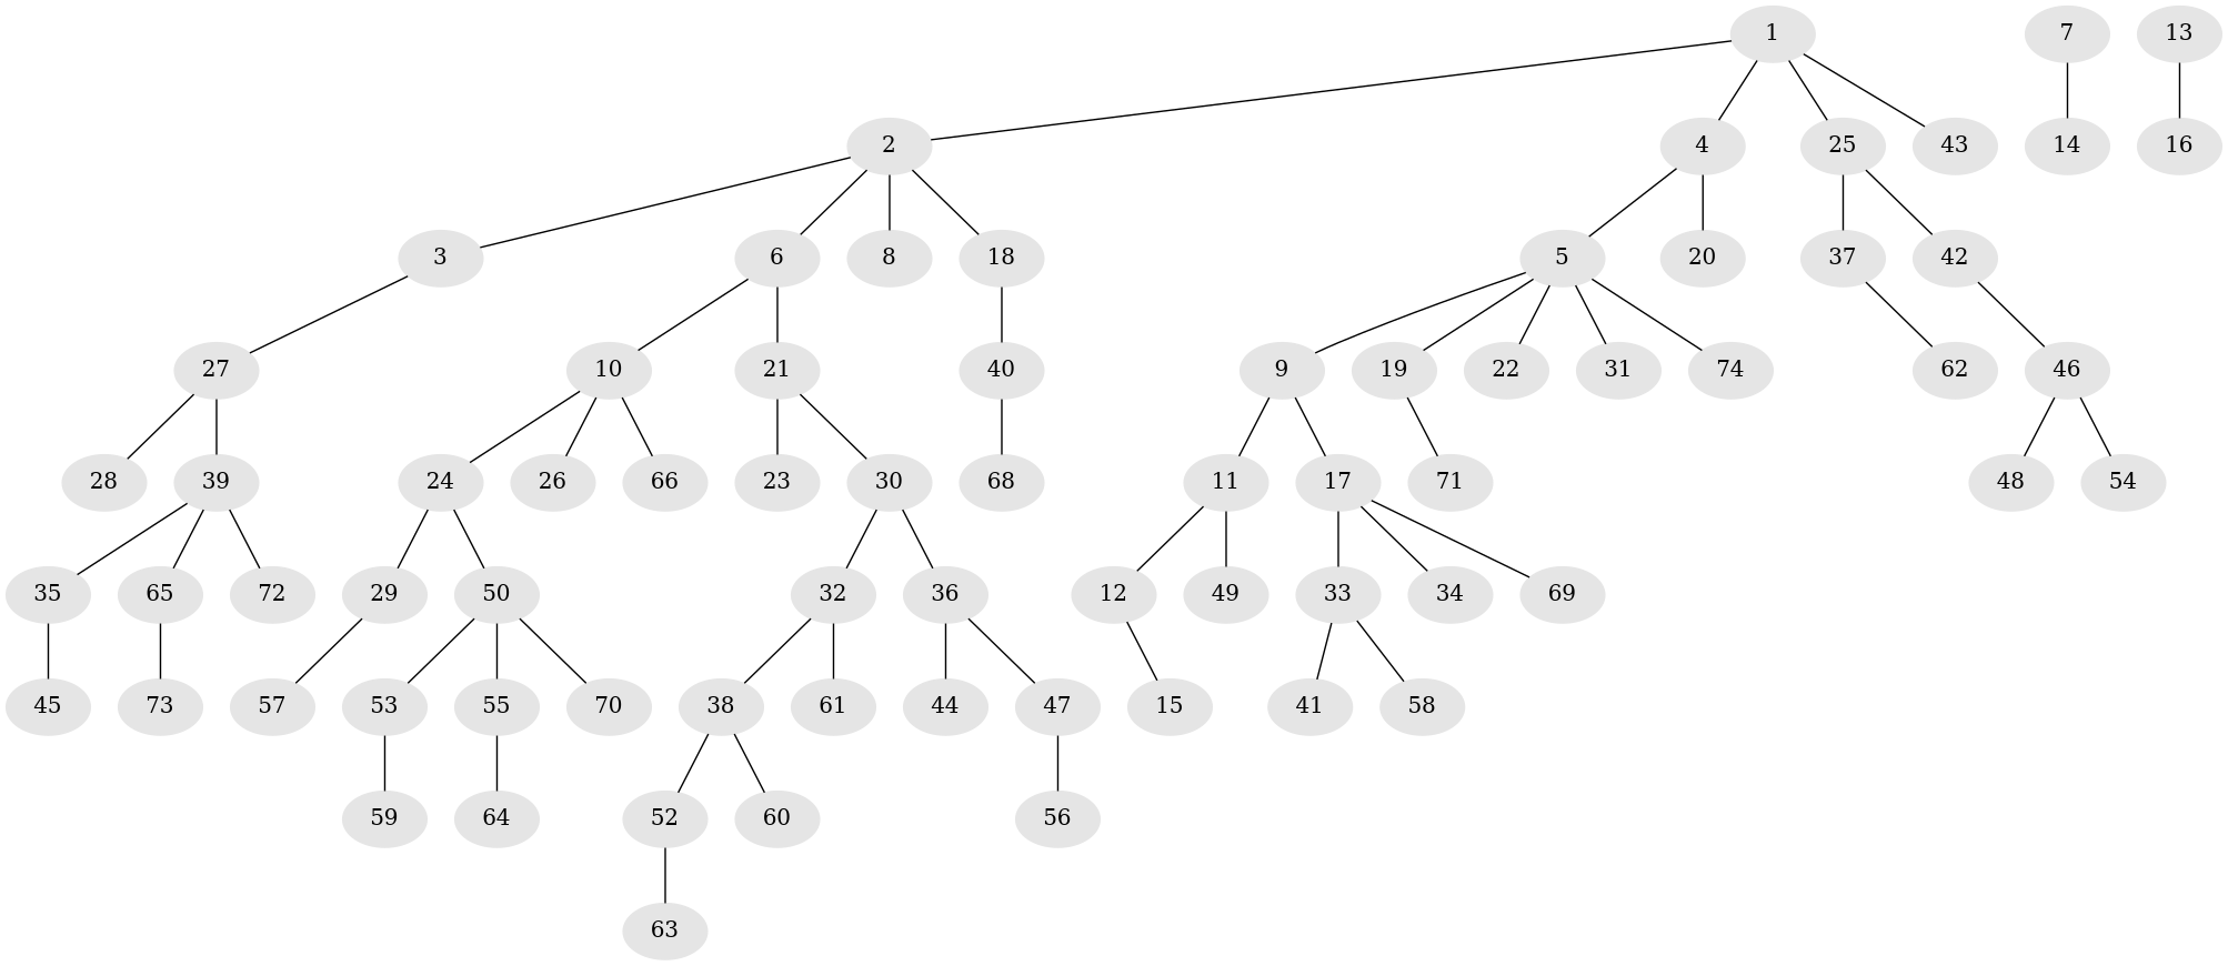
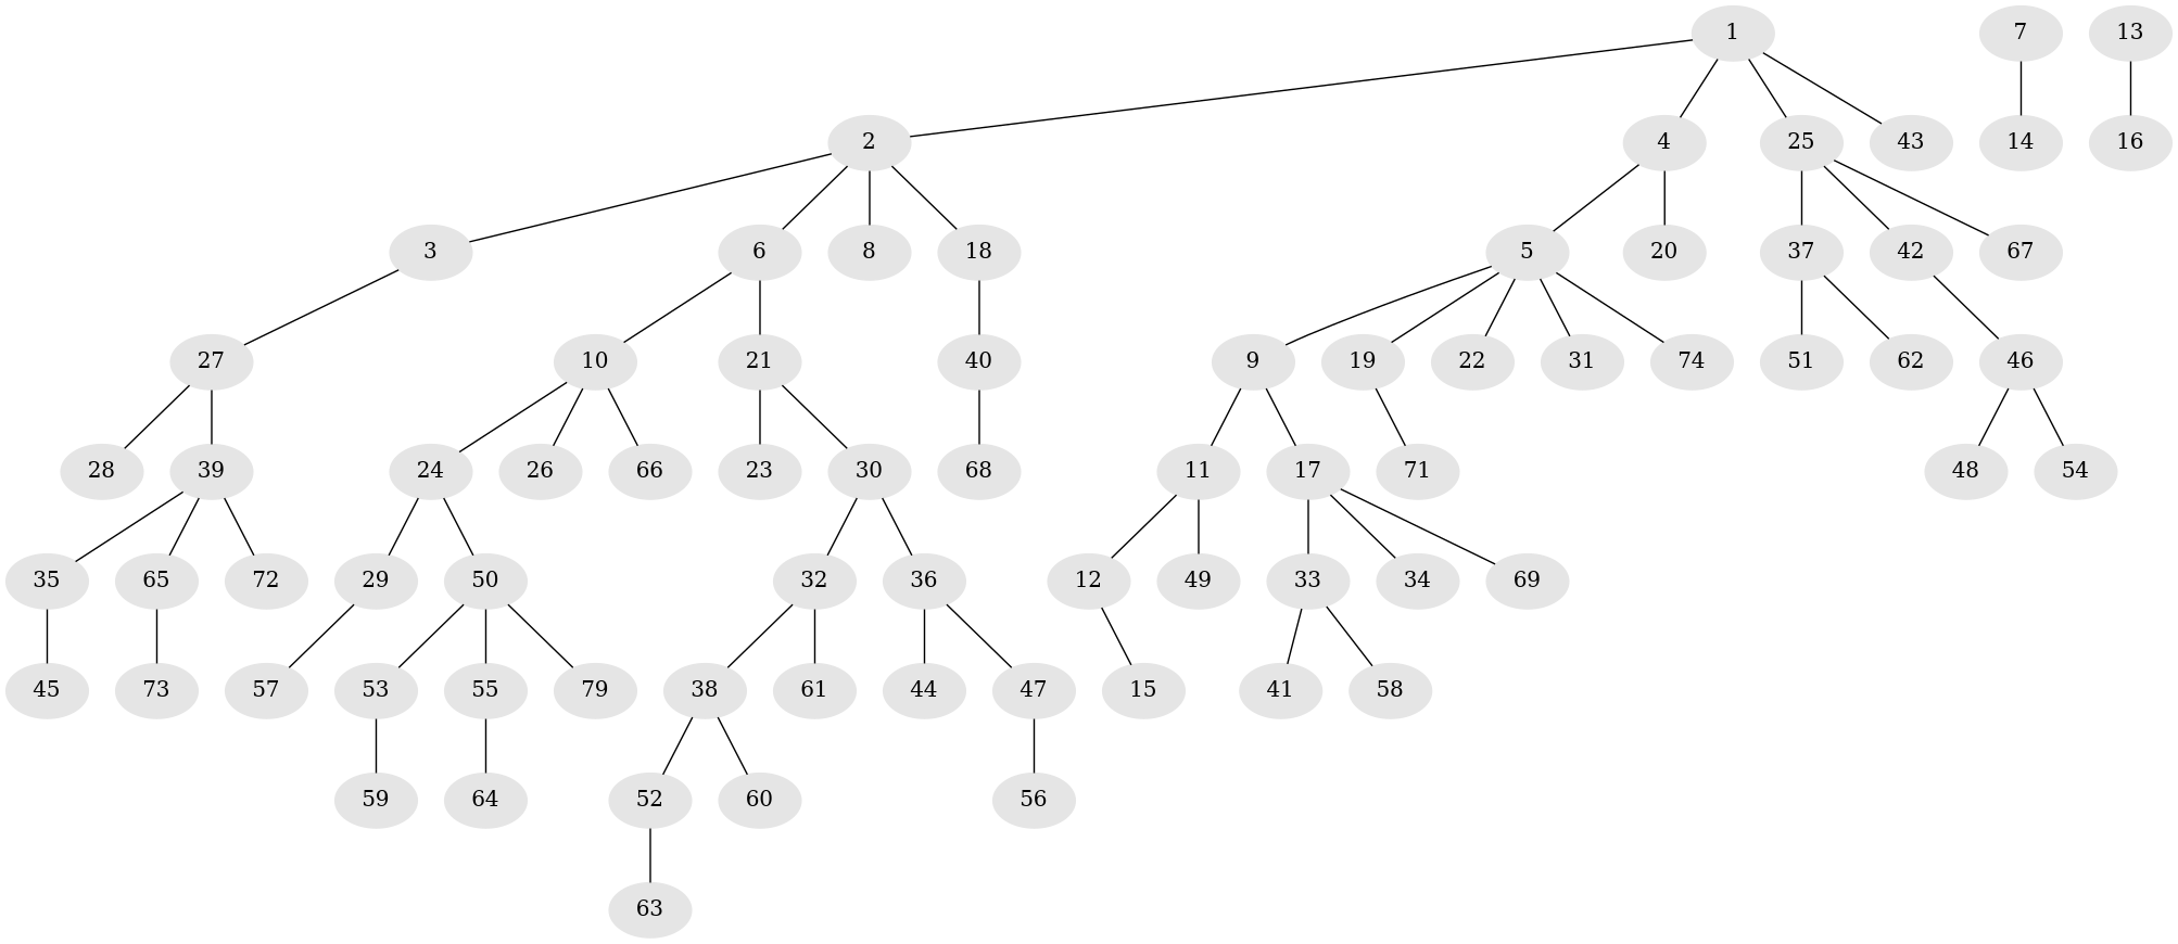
  graph {
    node [color=gray90 style=filled]
    1
    2
    4
    25
    43
    3
    6
    8
    18
    5
    20
    37
    42
+   67
    27
    10
    21
    40
    28
    39
    9
    19
    22
    31
    74
    7
    14
    11
    17
    71
    24
    26
    66
    13
    16
    23
    30
    12
    49
    33
    34
    69
    29
    50
    15
    41
    58
    68
    32
    36
    57
    53
    55
-   70
+   70 [label=79]
+   51
    62
    46
    35
    45
    65
    72
    38
    61
    44
    47
    52
    60
    56
    63
    73
    48
    54
    59
    64
    1 -- 2
    1 -- 4
    1 -- 25
    1 -- 43
    2 -- 3
    2 -- 6
    2 -- 8
    2 -- 18
    4 -- 5
    4 -- 20
    25 -- 37
    25 -- 42
+   25 -- 67
    3 -- 27
    6 -- 10
    6 -- 21
    18 -- 40
    5 -- 9
    5 -- 19
    5 -- 22
    5 -- 31
    5 -- 74
+   37 -- 51
    37 -- 62
    42 -- 46
    27 -- 28
    27 -- 39
    10 -- 24
    10 -- 26
    10 -- 66
    21 -- 23
    21 -- 30
    40 -- 68
    39 -- 35
    39 -- 65
    39 -- 72
    9 -- 11
    9 -- 17
    19 -- 71
    7 -- 14
    11 -- 12
    11 -- 49
    17 -- 33
    17 -- 34
    17 -- 69
    24 -- 29
    24 -- 50
    13 -- 16
    30 -- 32
    30 -- 36
    12 -- 15
    33 -- 41
    33 -- 58
    29 -- 57
    50 -- 53
    50 -- 55
    50 -- 70
    32 -- 38
    32 -- 61
    36 -- 44
    36 -- 47
    53 -- 59
    55 -- 64
    46 -- 48
    46 -- 54
    35 -- 45
    65 -- 73
    38 -- 52
    38 -- 60
    47 -- 56
    52 -- 63
  }
